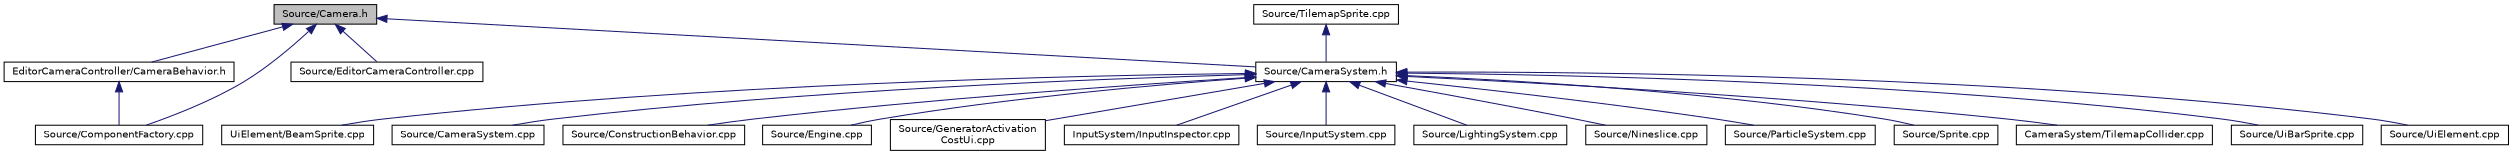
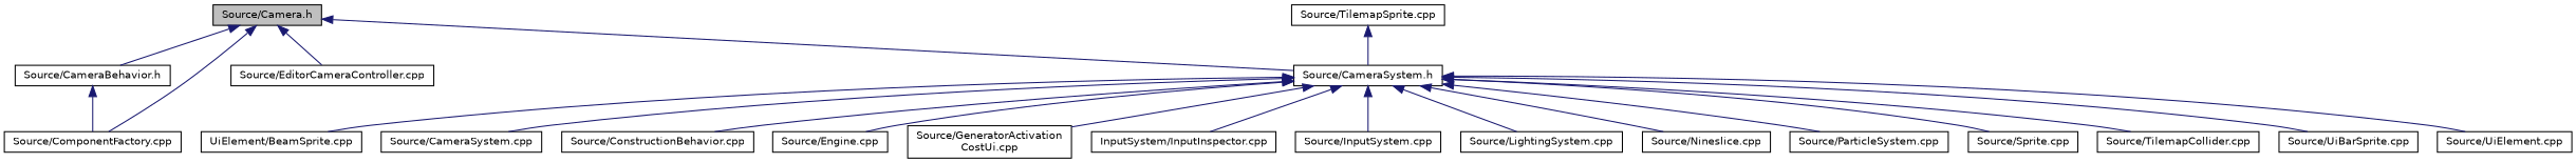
  digraph {
    node [color=black fillcolor=white fontname=Helvetica fontsize=10 shape=record style=filled]
    edge [color=midnightblue dir=back fontname=Helvetica fontsize=10 labelfontname=Helvetica labelfontsize=10 style=solid]
    n1 [fillcolor=grey75 fontcolor=black height=0.2 label="Source/Camera.h" width=0.4]
-   n2 [height=0.2 label="EditorCameraController/CameraBehavior.h" width=0.4]
+   n2 [height=0.2 label="Source/CameraBehavior.h" width=0.4]
    n3 [height=0.2 label="Source/ComponentFactory.cpp" width=0.4]
    n4 [height=0.2 label="Source/CameraSystem.h" width=0.4]
    n5 [height=0.2 label="Source/EditorCameraController.cpp" width=0.4]
    n6 [height=0.2 label="UiElement/BeamSprite.cpp" width=0.4]
    n7 [height=0.2 label="Source/CameraSystem.cpp" width=0.4]
    n8 [height=0.2 label="Source/ConstructionBehavior.cpp" width=0.4]
    n9 [height=0.2 label="Source/Engine.cpp" width=0.4]
    n10 [height=0.2 label="Source/GeneratorActivation\lCostUi.cpp" width=0.4]
    n11 [height=0.2 label="InputSystem/InputInspector.cpp" width=0.4]
    n12 [height=0.2 label="Source/InputSystem.cpp" width=0.4]
    n13 [height=0.2 label="Source/LightingSystem.cpp" width=0.4]
    n14 [height=0.2 label="Source/Nineslice.cpp" width=0.4]
    n15 [height=0.2 label="Source/ParticleSystem.cpp" width=0.4]
    n16 [height=0.2 label="Source/Sprite.cpp" width=0.4]
-   n17 [height=0.2 label="CameraSystem/TilemapCollider.cpp" width=0.4]
+   n17 [height=0.2 label="Source/TilemapCollider.cpp" width=0.4]
    n18 [height=0.2 label="Source/UiBarSprite.cpp" width=0.4]
    n19 [height=0.2 label="Source/UiElement.cpp" width=0.4]
    n20 [height=0.2 label="Source/TilemapSprite.cpp" width=0.4]
    n1 -> n2
    n1 -> n3
    n1 -> n4
    n1 -> n5
    n2 -> n3
    n4 -> n6
    n4 -> n7
    n4 -> n8
    n4 -> n9
    n4 -> n10
    n4 -> n11
    n4 -> n12
    n4 -> n13
    n4 -> n14
    n4 -> n15
    n4 -> n16
    n4 -> n17
    n4 -> n18
    n4 -> n19
    n20 -> n4
  }
